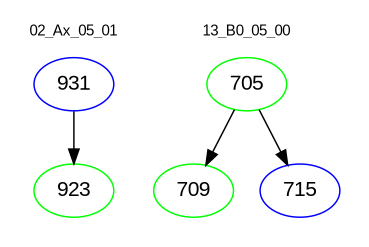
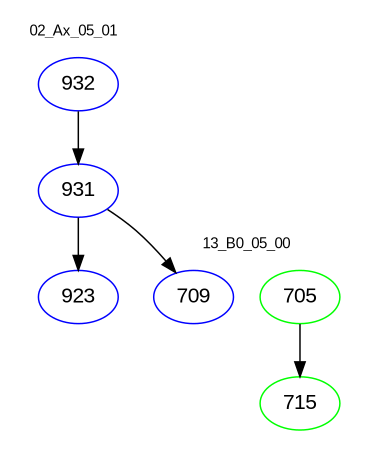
  digraph {
    fontname="Liberation Sans"
    node [color=blue fontname="Liberation Sans"]
    edge [color=black fontname="Liberation Sans"]
-   n2 [color=green label=923]
+   n1 [label=932]
+   n2 [label=923]
    n3 [label=931]
    n4 [color=green label=705]
-   n5 [color=green label=709]
-   n6 [label=715]
+   n5 [label=709]
+   n6 [color=green label=715]
    subgraph cluster_1 {
      color=white
      fontsize=10
      label="02_Ax_05_01"
+     n1
      n2
      n3
    }
    subgraph cluster_2 {
      color=white
      fontsize=10
      label="13_B0_05_00"
      n4
      n5
      n6
    }
+   n1 -> n3
    n3 -> n2
-   n4 -> n5
+   n3 -> n5
    n4 -> n6
  }
